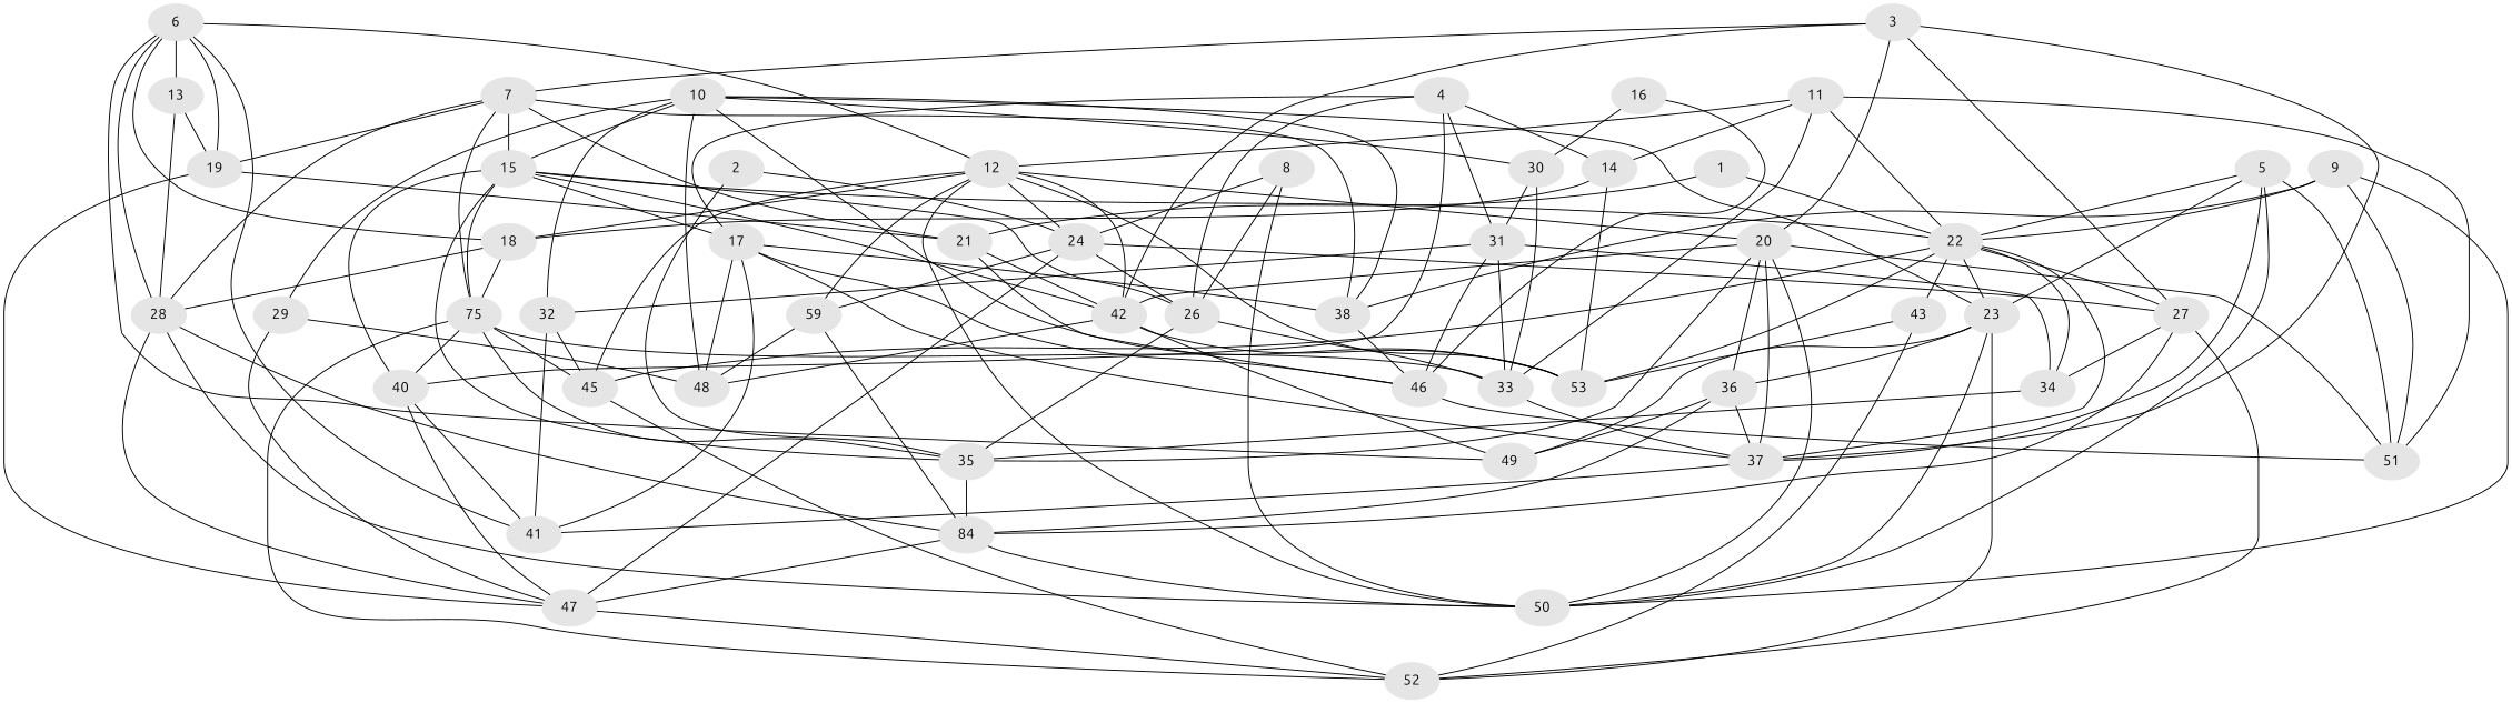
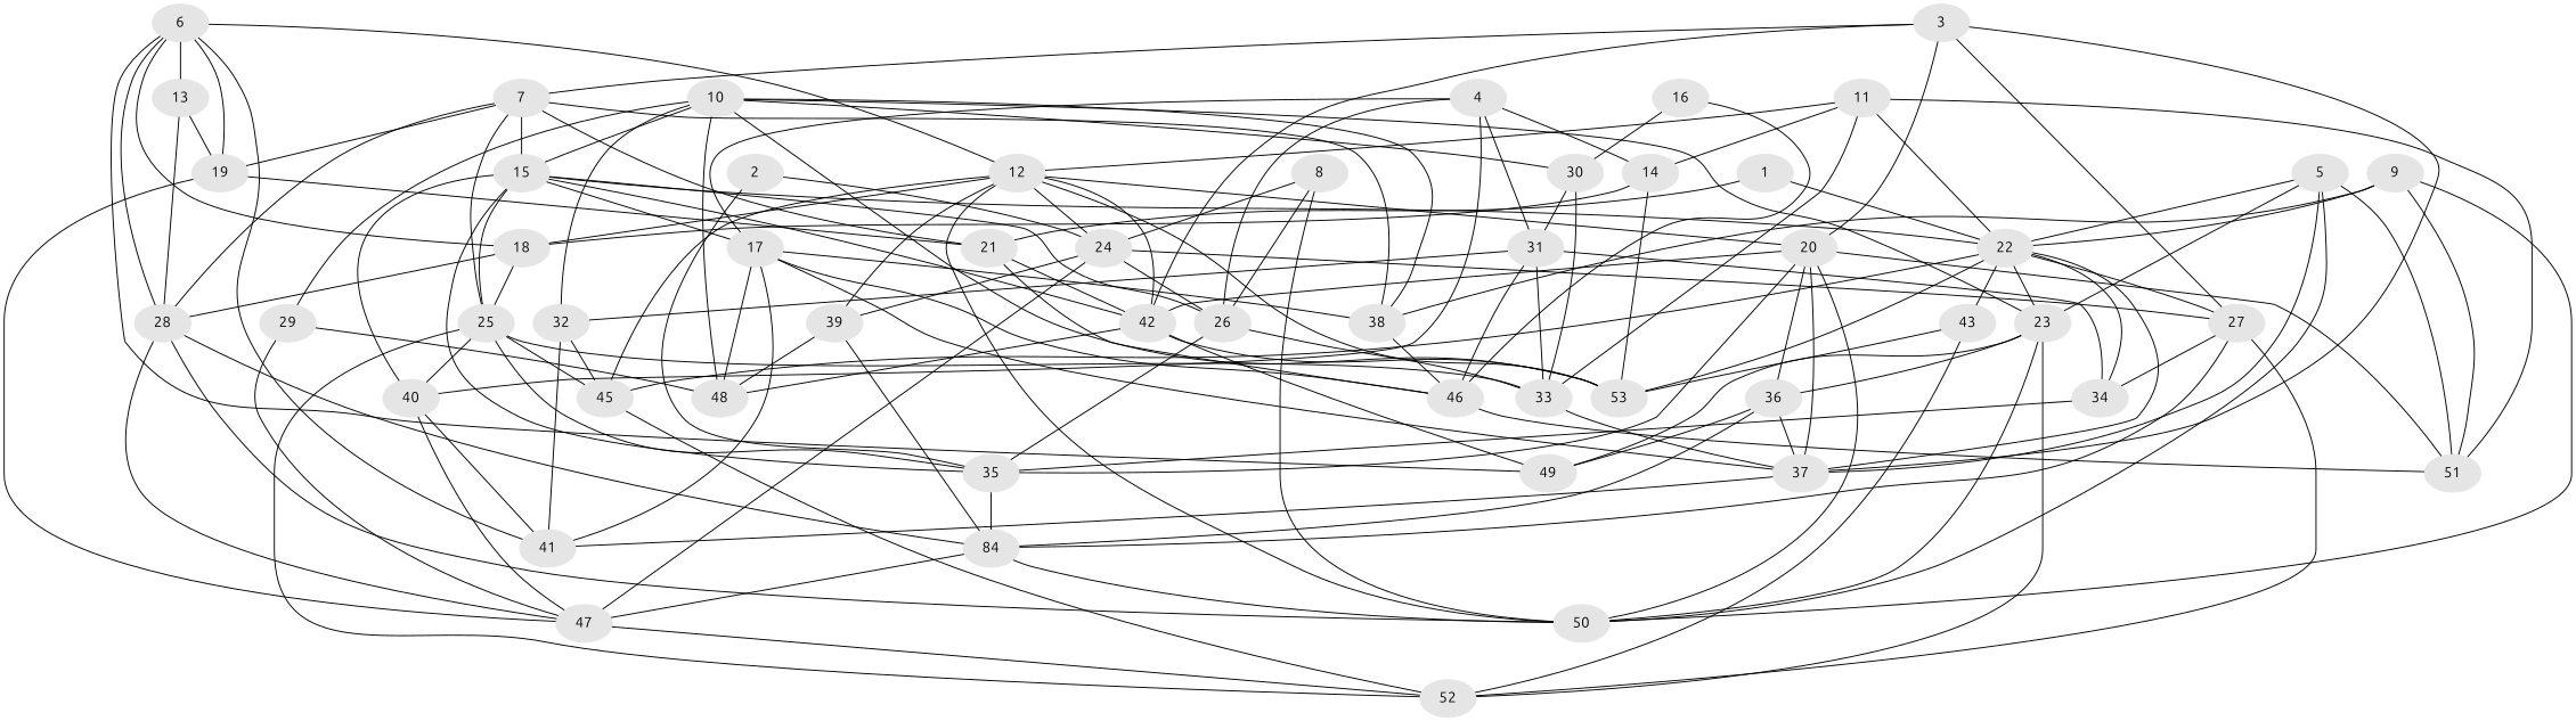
  graph {
    fontname=Ubuntu
    node [color=gray90 fontname=Ubuntu style=filled]
    edge [fontname=Ubuntu weight=1.0]
    1
    21
    22
    42
    46
    27
    37
    23
    53
    45
    34
    43
    2
    24
    35
    26
-   39 [label=59]
+   39
    47
    n19 [label=84]
    3
    7
    20
    19
    28
    15
-   25 [label=75]
+   25
    38
    50
    51
    36
    52
    41
    49
    48
    4
    14
    17
    31
    40
    18
    33
    32
    5
    16
    30
    6
    12
    13
    8
    9
    10
    29
    11
    1 -- 21
    1 -- 22
    21 -- 42
    21 -- 46
    22 -- 27
    22 -- 37
    22 -- 23
    22 -- 53
    22 -- 45
    22 -- 34
    22 -- 43
    42 -- 53
    42 -- 49
    42 -- 48
    46 -- 51
    27 -- 34
    27 -- n19
    27 -- 52
    37 -- 41
    23 -- 50
    23 -- 36
    23 -- 52
    23 -- 49
    45 -- 52
    34 -- 35
    43 -- 53
    43 -- 52
    2 -- 24
    2 -- 35
    24 -- 27
    24 -- 26
    24 -- 39
    24 -- 47 [weight=2.0]
    35 -- n19
    26 -- 35
    26 -- 33
    39 -- n19
    39 -- 48
    47 -- 52
    n19 -- 47
    n19 -- 50
    3 -- 42
    3 -- 27
    3 -- 37
    3 -- 7
    3 -- 20
    7 -- 21
    7 -- 19
    7 -- 28
    7 -- 15
    7 -- 25
    7 -- 38
    20 -- 42
    20 -- 37
    20 -- 35
    20 -- 50
    20 -- 51
    20 -- 36
    19 -- 21
    19 -- 47
    28 -- 47
    28 -- n19
    28 -- 50
    15 -- 22
    15 -- 42
    15 -- 35
    15 -- 26
    15 -- 25
    15 -- 17
    15 -- 40
    25 -- 45 [weight=2.0]
    25 -- 35
    25 -- 52
    25 -- 40
    25 -- 33
    38 -- 46
    36 -- 37
    36 -- n19
    36 -- 49
    4 -- 26
    4 -- 14
    4 -- 17
    4 -- 31
    4 -- 40
    14 -- 53
    14 -- 18
    17 -- 46
    17 -- 37
    17 -- 38
    17 -- 41
    17 -- 48
    31 -- 46
    31 -- 34
    31 -- 33
    31 -- 32
    40 -- 47
    40 -- 41
    18 -- 28
    18 -- 25
    33 -- 37
    32 -- 45
    32 -- 41
    5 -- 22
    5 -- 37
    5 -- 23
    5 -- 50
    5 -- 51
    16 -- 46
    16 -- 30
    30 -- 31
    30 -- 33
    6 -- 19
    6 -- 28
    6 -- 41
    6 -- 49
    6 -- 18
    6 -- 12
    6 -- 13
    12 -- 42
    12 -- 53
    12 -- 45
    12 -- 24
    12 -- 39
    12 -- 20
    12 -- 50
    12 -- 18
    13 -- 19
    13 -- 28
    8 -- 24
    8 -- 26
    8 -- 50
    9 -- 22
    9 -- 38
    9 -- 50
    9 -- 51
    10 -- 23
    10 -- 53
    10 -- 15
    10 -- 38
    10 -- 48
    10 -- 32
    10 -- 30
    10 -- 29
    29 -- 47
    29 -- 48
    11 -- 22
    11 -- 51
    11 -- 14
    11 -- 33
    11 -- 12
  }
